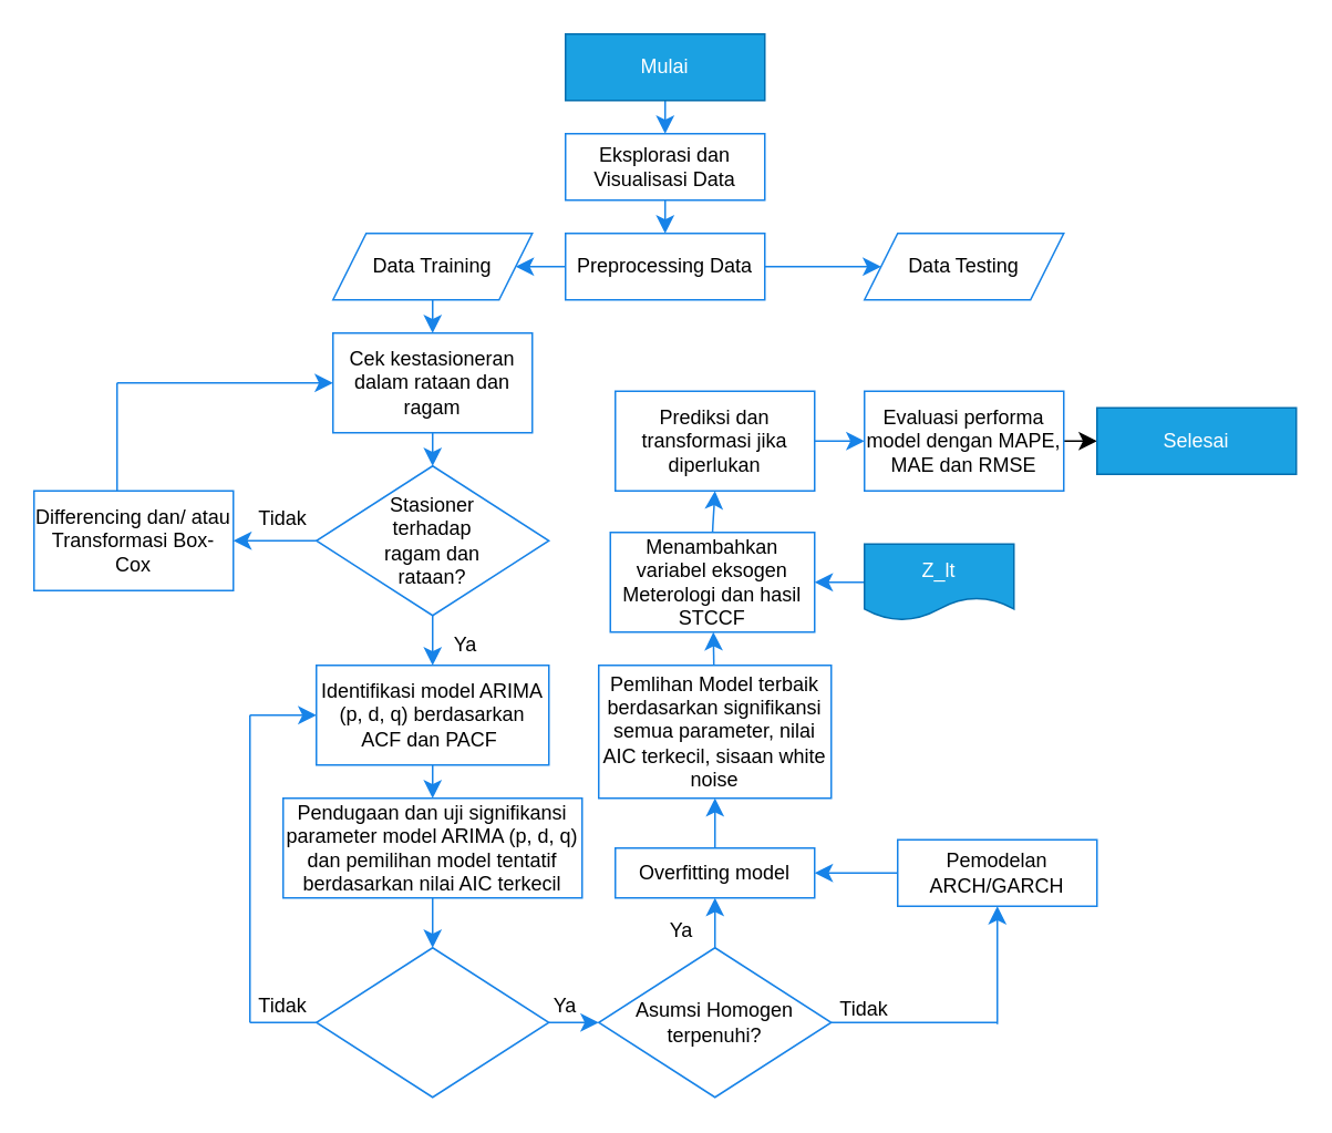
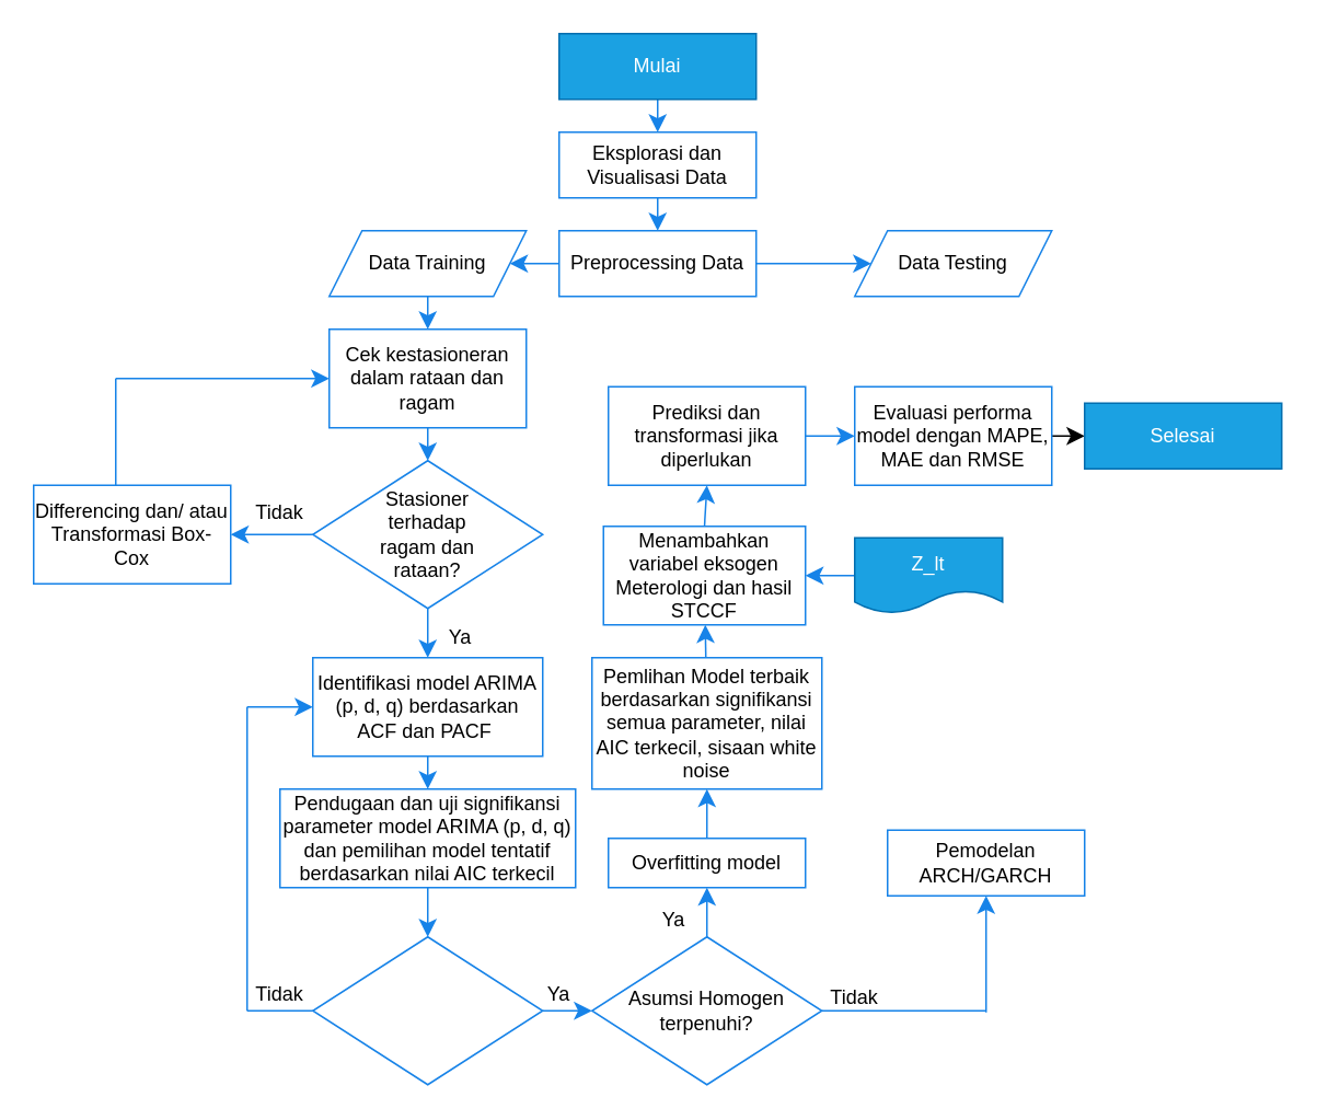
  <mxCell id="0" />
  <mxCell id="1" parent="0" />
  <mxCell id="2" value="" style="edgeStyle=none;curved=1;rounded=0;orthogonalLoop=1;jettySize=auto;html=1;fontSize=12;startSize=8;endSize=8;strokeColor=#1783E8;" parent="1" source="3" target="5" edge="1"><mxGeometry relative="1" as="geometry" /></mxCell>
  <mxCell id="3" value="Mulai" style="rounded=0;whiteSpace=wrap;html=1;fillColor=#1ba1e2;fontColor=#ffffff;strokeColor=#006EAF;" parent="1" vertex="1"><mxGeometry x="340" y="20" width="120" height="40" as="geometry" /></mxCell>
  <mxCell id="4" value="" style="edgeStyle=none;curved=1;rounded=0;orthogonalLoop=1;jettySize=auto;html=1;fontSize=12;startSize=8;endSize=8;strokeColor=#1783E8;" parent="1" source="5" target="8" edge="1"><mxGeometry relative="1" as="geometry" /></mxCell>
  <mxCell id="5" value="Eksplorasi dan Visualisasi Data" style="rounded=0;whiteSpace=wrap;html=1;strokeColor=light-dark(#1783E8,#EDEDED);" parent="1" vertex="1"><mxGeometry x="340" y="80" width="120" height="40" as="geometry" /></mxCell>
  <mxCell id="6" value="" style="edgeStyle=none;curved=1;rounded=0;orthogonalLoop=1;jettySize=auto;html=1;fontSize=12;startSize=8;endSize=8;strokeColor=#1783E8;" parent="1" source="8" target="10" edge="1"><mxGeometry relative="1" as="geometry" /></mxCell>
  <mxCell id="7" value="" style="edgeStyle=none;curved=1;rounded=0;orthogonalLoop=1;jettySize=auto;html=1;fontSize=12;startSize=8;endSize=8;strokeColor=#1783E8;" parent="1" source="8" target="11" edge="1"><mxGeometry relative="1" as="geometry" /></mxCell>
  <mxCell id="8" value="Preprocessing Data" style="whiteSpace=wrap;html=1;rounded=0;strokeColor=#1783E8;" parent="1" vertex="1"><mxGeometry x="340" y="140" width="120" height="40" as="geometry" /></mxCell>
  <mxCell id="9" value="" style="edgeStyle=none;curved=1;rounded=0;orthogonalLoop=1;jettySize=auto;html=1;fontSize=12;startSize=8;endSize=8;strokeColor=#1783E8;" parent="1" source="10" target="13" edge="1"><mxGeometry relative="1" as="geometry" /></mxCell>
  <mxCell id="10" value="Data Training" style="shape=parallelogram;perimeter=parallelogramPerimeter;whiteSpace=wrap;html=1;fixedSize=1;rounded=0;strokeColor=#1783E8;" parent="1" vertex="1"><mxGeometry x="200" y="140" width="120" height="40" as="geometry" /></mxCell>
  <mxCell id="11" value="Data Testing" style="shape=parallelogram;perimeter=parallelogramPerimeter;whiteSpace=wrap;html=1;fixedSize=1;rounded=0;strokeColor=#1783E8;" parent="1" vertex="1"><mxGeometry x="520" y="140" width="120" height="40" as="geometry" /></mxCell>
  <mxCell id="12" value="" style="edgeStyle=none;curved=1;rounded=0;orthogonalLoop=1;jettySize=auto;html=1;fontSize=12;startSize=8;endSize=8;strokeColor=#1783E8;" parent="1" source="13" target="16" edge="1"><mxGeometry relative="1" as="geometry" /></mxCell>
  <mxCell id="13" value="Cek kestasioneran dalam rataan dan ragam" style="whiteSpace=wrap;html=1;rounded=0;strokeColor=#1783E8;" parent="1" vertex="1"><mxGeometry x="200" y="200" width="120" height="60" as="geometry" /></mxCell>
  <mxCell id="14" value="" style="edgeStyle=none;curved=1;rounded=0;orthogonalLoop=1;jettySize=auto;html=1;fontSize=12;startSize=8;endSize=8;strokeColor=#1783E8;" parent="1" source="16" target="23" edge="1"><mxGeometry relative="1" as="geometry" /></mxCell>
  <mxCell id="15" value="" style="edgeStyle=none;curved=1;rounded=0;orthogonalLoop=1;jettySize=auto;html=1;fontSize=12;startSize=8;endSize=8;strokeColor=#1783E8;" parent="1" source="16" target="19" edge="1"><mxGeometry relative="1" as="geometry" /></mxCell>
  <mxCell id="16" value="" style="rhombus;whiteSpace=wrap;html=1;strokeColor=#1783E8;rounded=0;" parent="1" vertex="1"><mxGeometry x="190" y="280" width="140" height="90" as="geometry" /></mxCell>
  <mxCell id="17" value="" style="edgeStyle=none;curved=1;rounded=0;orthogonalLoop=1;jettySize=auto;html=1;fontSize=12;startSize=8;endSize=8;strokeColor=#1783E8;" parent="1" target="19" edge="1"><mxGeometry relative="1" as="geometry"><mxPoint x="140" y="316.333" as="sourcePoint" /></mxGeometry></mxCell>
  <mxCell id="18" value="Stasioner terhadap ragam dan rataan?" style="text;html=1;align=center;verticalAlign=middle;whiteSpace=wrap;rounded=0;" parent="1" vertex="1"><mxGeometry x="220" y="310" width="80" height="30" as="geometry" /></mxCell>
  <mxCell id="19" value="Differencing dan/ atau Transformasi Box-Cox" style="whiteSpace=wrap;html=1;strokeColor=#1783E8;" parent="1" vertex="1"><mxGeometry x="20" y="295" width="120" height="60" as="geometry" /></mxCell>
  <mxCell id="20" value="" style="endArrow=none;html=1;rounded=0;fontSize=12;startSize=8;endSize=8;curved=1;strokeColor=#1783E8;" parent="1" edge="1"><mxGeometry width="50" height="50" relative="1" as="geometry"><mxPoint x="70" y="295" as="sourcePoint" /><mxPoint x="70" y="230" as="targetPoint" /></mxGeometry></mxCell>
  <mxCell id="21" value="" style="endArrow=classic;html=1;rounded=0;fontSize=12;startSize=8;endSize=8;curved=1;strokeColor=#1783E8;" parent="1" edge="1"><mxGeometry width="50" height="50" relative="1" as="geometry"><mxPoint x="70" y="230" as="sourcePoint" /><mxPoint x="200" y="230" as="targetPoint" /></mxGeometry></mxCell>
  <mxCell id="22" value="" style="edgeStyle=none;curved=1;rounded=0;orthogonalLoop=1;jettySize=auto;html=1;fontSize=12;startSize=8;endSize=8;strokeColor=#1783E8;" parent="1" source="23" target="26" edge="1"><mxGeometry relative="1" as="geometry" /></mxCell>
  <mxCell id="23" value="Identifikasi model ARIMA (p, d, q) berdasarkan ACF dan PACF&amp;nbsp;" style="whiteSpace=wrap;html=1;strokeColor=#1783E8;rounded=0;" parent="1" vertex="1"><mxGeometry x="190" y="400" width="140" height="60" as="geometry" /></mxCell>
  <mxCell id="24" value="Ya" style="text;html=1;align=center;verticalAlign=middle;whiteSpace=wrap;rounded=0;strokeColor=none;" parent="1" vertex="1"><mxGeometry x="250" y="373" width="60" height="30" as="geometry" /></mxCell>
  <mxCell id="25" value="" style="edgeStyle=none;curved=1;rounded=0;orthogonalLoop=1;jettySize=auto;html=1;fontSize=12;startSize=8;endSize=8;strokeColor=#1783E8;" parent="1" source="26" target="28" edge="1"><mxGeometry relative="1" as="geometry" /></mxCell>
  <mxCell id="26" value="Pendugaan dan uji signifikansi parameter model ARIMA (p, d, q) dan pemilihan model tentatif berdasarkan nilai AIC terkecil" style="whiteSpace=wrap;html=1;strokeColor=#1783E8;rounded=0;" parent="1" vertex="1"><mxGeometry x="170" y="480" width="180" height="60" as="geometry" /></mxCell>
  <mxCell id="27" value="" style="edgeStyle=none;curved=1;rounded=0;orthogonalLoop=1;jettySize=auto;html=1;fontSize=12;startSize=8;endSize=8;strokeColor=#1783E8;" parent="1" source="28" target="34" edge="1"><mxGeometry relative="1" as="geometry" /></mxCell>
  <mxCell id="28" value="" style="rhombus;whiteSpace=wrap;html=1;strokeColor=#1783E8;rounded=0;" parent="1" vertex="1"><mxGeometry x="190" y="570" width="140" height="90" as="geometry" /></mxCell>
  <mxCell id="29" value="Tidak" style="text;html=1;align=center;verticalAlign=middle;whiteSpace=wrap;rounded=0;" parent="1" vertex="1"><mxGeometry x="140" y="590" width="60" height="30" as="geometry" /></mxCell>
  <mxCell id="30" value="" style="endArrow=none;html=1;rounded=0;fontSize=12;startSize=8;endSize=8;curved=1;exitX=0;exitY=0.5;exitDx=0;exitDy=0;strokeColor=#1783E8;" parent="1" source="28" edge="1"><mxGeometry width="50" height="50" relative="1" as="geometry"><mxPoint x="270" y="490" as="sourcePoint" /><mxPoint x="150" y="615" as="targetPoint" /></mxGeometry></mxCell>
  <mxCell id="31" value="" style="endArrow=none;html=1;rounded=0;fontSize=12;startSize=8;endSize=8;curved=1;strokeColor=#1783E8;" parent="1" edge="1"><mxGeometry width="50" height="50" relative="1" as="geometry"><mxPoint x="150" y="615" as="sourcePoint" /><mxPoint x="150" y="430" as="targetPoint" /></mxGeometry></mxCell>
  <mxCell id="32" value="" style="endArrow=classic;html=1;rounded=0;fontSize=12;startSize=8;endSize=8;curved=1;strokeColor=#1783E8;" parent="1" edge="1"><mxGeometry width="50" height="50" relative="1" as="geometry"><mxPoint x="150" y="430" as="sourcePoint" /><mxPoint x="190" y="430" as="targetPoint" /></mxGeometry></mxCell>
  <mxCell id="33" value="" style="edgeStyle=none;curved=1;rounded=0;orthogonalLoop=1;jettySize=auto;html=1;fontSize=12;startSize=8;endSize=8;strokeColor=#1783E8;" parent="1" source="34" target="37" edge="1"><mxGeometry relative="1" as="geometry" /></mxCell>
  <mxCell id="34" value="" style="rhombus;whiteSpace=wrap;html=1;strokeColor=#1783E8;rounded=0;" parent="1" vertex="1"><mxGeometry x="360" y="570" width="140" height="90" as="geometry" /></mxCell>
  <mxCell id="35" value="Asumsi Homogen terpenuhi?" style="text;html=1;align=center;verticalAlign=middle;whiteSpace=wrap;rounded=0;" parent="1" vertex="1"><mxGeometry x="370" y="600" width="120" height="30" as="geometry" /></mxCell>
  <mxCell id="36" value="" style="edgeStyle=none;curved=1;rounded=0;orthogonalLoop=1;jettySize=auto;html=1;fontSize=12;startSize=8;endSize=8;strokeColor=#1783E8;" parent="1" source="37" target="46" edge="1"><mxGeometry relative="1" as="geometry" /></mxCell>
  <mxCell id="37" value="Overfitting model" style="rounded=0;whiteSpace=wrap;html=1;strokeColor=#1783E8;" parent="1" vertex="1"><mxGeometry x="370" y="510" width="120" height="30" as="geometry" /></mxCell>
  <mxCell id="38" value="Ya" style="text;html=1;align=center;verticalAlign=middle;whiteSpace=wrap;rounded=0;" parent="1" vertex="1"><mxGeometry x="310" y="590" width="60" height="30" as="geometry" /></mxCell>
  <mxCell id="39" value="Ya" style="text;html=1;align=center;verticalAlign=middle;whiteSpace=wrap;rounded=0;" parent="1" vertex="1"><mxGeometry x="380" y="545" width="60" height="30" as="geometry" /></mxCell>
  <mxCell id="40" value="" style="endArrow=none;html=1;rounded=0;fontSize=12;startSize=8;endSize=8;curved=1;exitX=1;exitY=0.5;exitDx=0;exitDy=0;strokeColor=#1783E8;" parent="1" source="34" edge="1"><mxGeometry width="50" height="50" relative="1" as="geometry"><mxPoint x="550" y="490" as="sourcePoint" /><mxPoint x="600" y="615" as="targetPoint" /></mxGeometry></mxCell>
  <mxCell id="41" value="" style="endArrow=classic;html=1;rounded=0;fontSize=12;startSize=8;endSize=8;curved=1;entryX=0.5;entryY=1;entryDx=0;entryDy=0;strokeColor=#1783E8;" parent="1" target="43" edge="1"><mxGeometry width="50" height="50" relative="1" as="geometry"><mxPoint x="600" y="616" as="sourcePoint" /><mxPoint x="550" y="566" as="targetPoint" /></mxGeometry></mxCell>
- <mxCell id="42" value="" style="edgeStyle=none;curved=1;rounded=0;orthogonalLoop=1;jettySize=auto;html=1;fontSize=12;startSize=8;endSize=8;entryX=1;entryY=0.5;entryDx=0;entryDy=0;strokeColor=#1783E8;" parent="1" source="43" target="37" edge="1"><mxGeometry relative="1" as="geometry" /></mxCell>
  <mxCell id="43" value="Pemodelan ARCH/GARCH" style="rounded=0;whiteSpace=wrap;html=1;strokeColor=#1783E8;" parent="1" vertex="1"><mxGeometry x="540" y="505" width="120" height="40" as="geometry" /></mxCell>
  <mxCell id="44" value="Tidak" style="text;html=1;align=center;verticalAlign=middle;whiteSpace=wrap;rounded=0;" parent="1" vertex="1"><mxGeometry x="490" y="592" width="60" height="30" as="geometry" /></mxCell>
  <mxCell id="45" value="" style="edgeStyle=none;curved=1;rounded=0;orthogonalLoop=1;jettySize=auto;html=1;fontSize=12;startSize=8;endSize=8;strokeColor=#1783E8;" parent="1" source="46" target="47" edge="1"><mxGeometry relative="1" as="geometry" /></mxCell>
  <mxCell id="46" value="Pemlihan Model terbaik berdasarkan signifikansi semua parameter, nilai AIC terkecil, sisaan white noise" style="whiteSpace=wrap;html=1;strokeColor=#1783E8;rounded=0;" parent="1" vertex="1"><mxGeometry x="360" y="400" width="140" height="80" as="geometry" /></mxCell>
  <mxCell id="47" value="Menambahkan variabel eksogen Meterologi dan hasil STCCF" style="whiteSpace=wrap;html=1;strokeColor=#1783E8;rounded=0;" parent="1" vertex="1"><mxGeometry x="367" y="320" width="123" height="60" as="geometry" /></mxCell>
  <mxCell id="48" value="" style="edgeStyle=none;curved=1;rounded=0;orthogonalLoop=1;jettySize=auto;html=1;fontSize=12;startSize=8;endSize=8;strokeColor=#1783E8;" parent="1" source="49" target="47" edge="1"><mxGeometry relative="1" as="geometry" /></mxCell>
  <mxCell id="49" value="Z_lt" style="shape=document;whiteSpace=wrap;html=1;boundedLbl=1;fillColor=#1ba1e2;fontColor=#ffffff;strokeColor=#006EAF;" parent="1" vertex="1"><mxGeometry x="520" y="327" width="90" height="46" as="geometry" /></mxCell>
  <mxCell id="50" value="" style="edgeStyle=none;curved=1;rounded=0;orthogonalLoop=1;jettySize=auto;html=1;fontSize=12;startSize=8;endSize=8;strokeColor=#1783E8;" parent="1" source="51" target="53" edge="1"><mxGeometry relative="1" as="geometry" /></mxCell>
  <mxCell id="51" value="Prediksi dan transformasi jika diperlukan" style="rounded=0;whiteSpace=wrap;html=1;strokeColor=#1783E8;" parent="1" vertex="1"><mxGeometry x="370" y="235" width="120" height="60" as="geometry" /></mxCell>
  <mxCell id="52" value="" style="edgeStyle=none;curved=1;rounded=0;orthogonalLoop=1;jettySize=auto;html=1;fontSize=12;startSize=8;endSize=8;" parent="1" source="53" edge="1"><mxGeometry relative="1" as="geometry"><mxPoint x="660" y="265" as="targetPoint" /></mxGeometry></mxCell>
  <mxCell id="53" value="Evaluasi performa model dengan MAPE, MAE dan RMSE" style="whiteSpace=wrap;html=1;rounded=0;strokeColor=#1783E8;" parent="1" vertex="1"><mxGeometry x="520" y="235" width="120" height="60" as="geometry" /></mxCell>
  <mxCell id="54" value="Selesai" style="rounded=0;whiteSpace=wrap;html=1;fillColor=#1ba1e2;fontColor=#ffffff;strokeColor=#006EAF;" parent="1" vertex="1"><mxGeometry x="660" y="245" width="120" height="40" as="geometry" /></mxCell>
  <mxCell id="55" value="Tidak" style="text;html=1;align=center;verticalAlign=middle;whiteSpace=wrap;rounded=0;" parent="1" vertex="1"><mxGeometry x="140" y="297" width="60" height="30" as="geometry" /></mxCell>
  <mxCell id="56" value="" style="edgeStyle=none;curved=1;rounded=0;orthogonalLoop=1;jettySize=auto;html=1;fontSize=12;startSize=8;endSize=8;strokeColor=#1783E8;entryX=0.5;entryY=1;entryDx=0;entryDy=0;exitX=0.5;exitY=0;exitDx=0;exitDy=0;" parent="1" source="47" target="51" edge="1"><mxGeometry relative="1" as="geometry"><mxPoint x="421" y="328" as="sourcePoint" /><mxPoint x="420" y="308" as="targetPoint" /></mxGeometry></mxCell>
